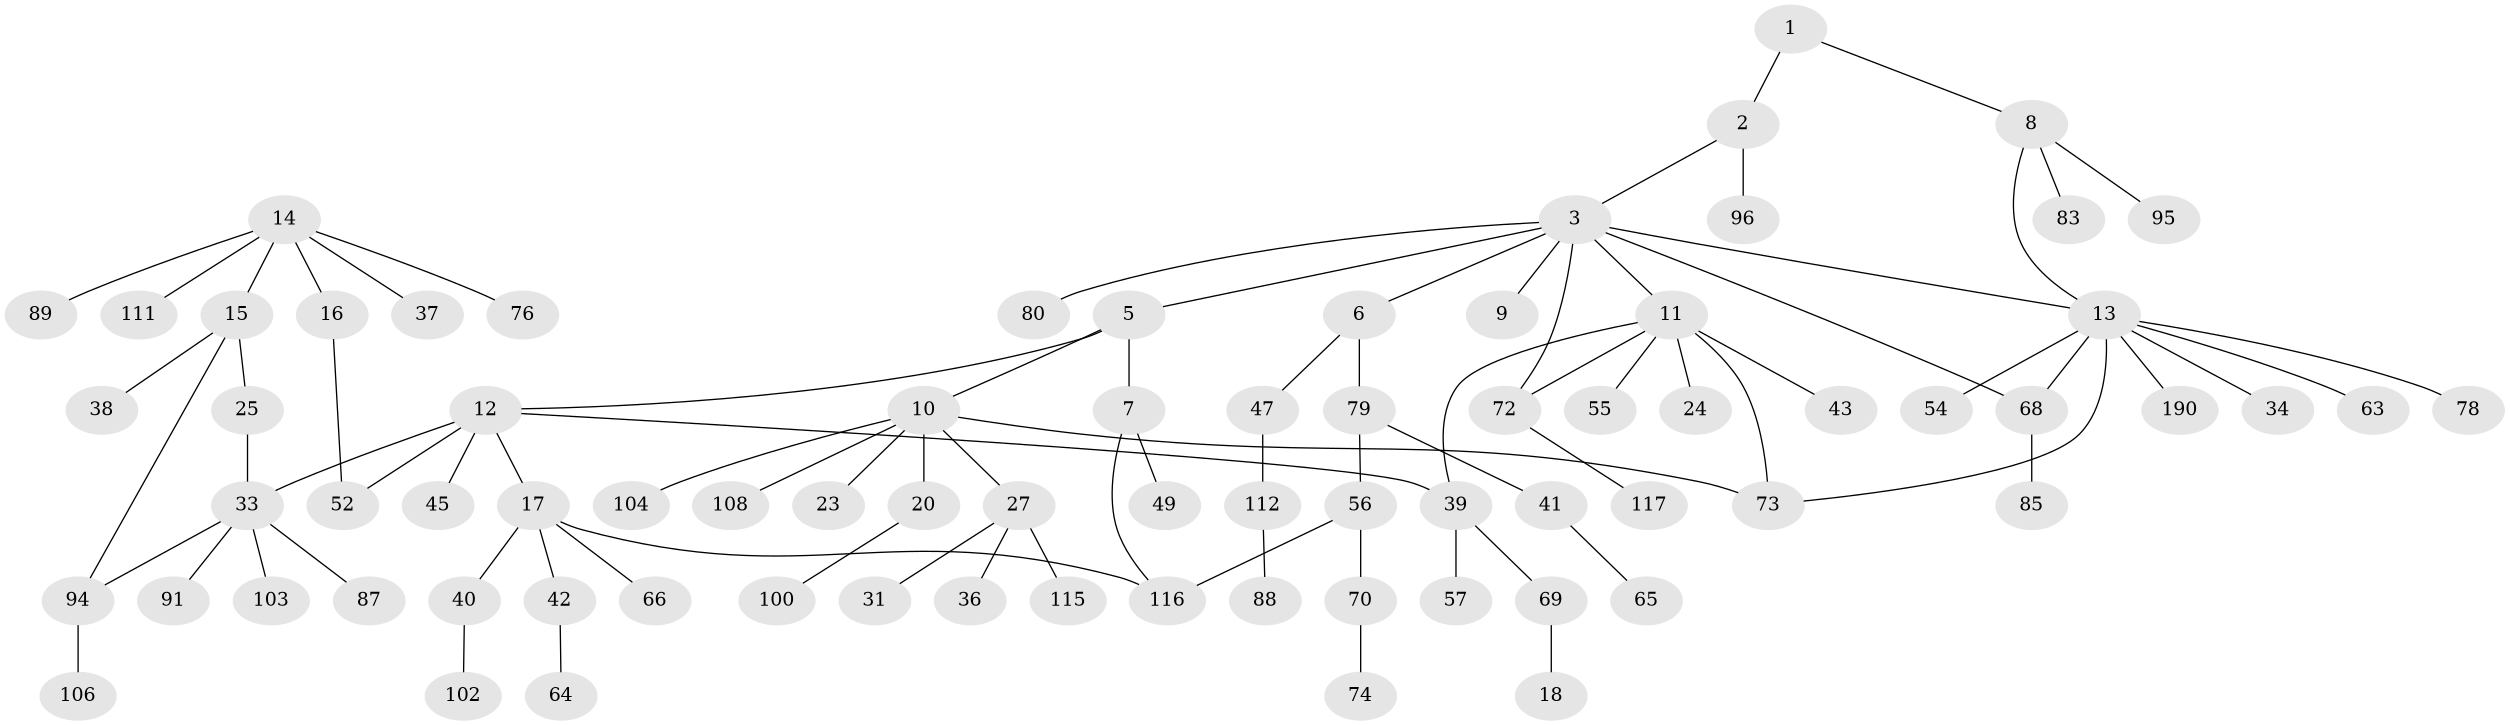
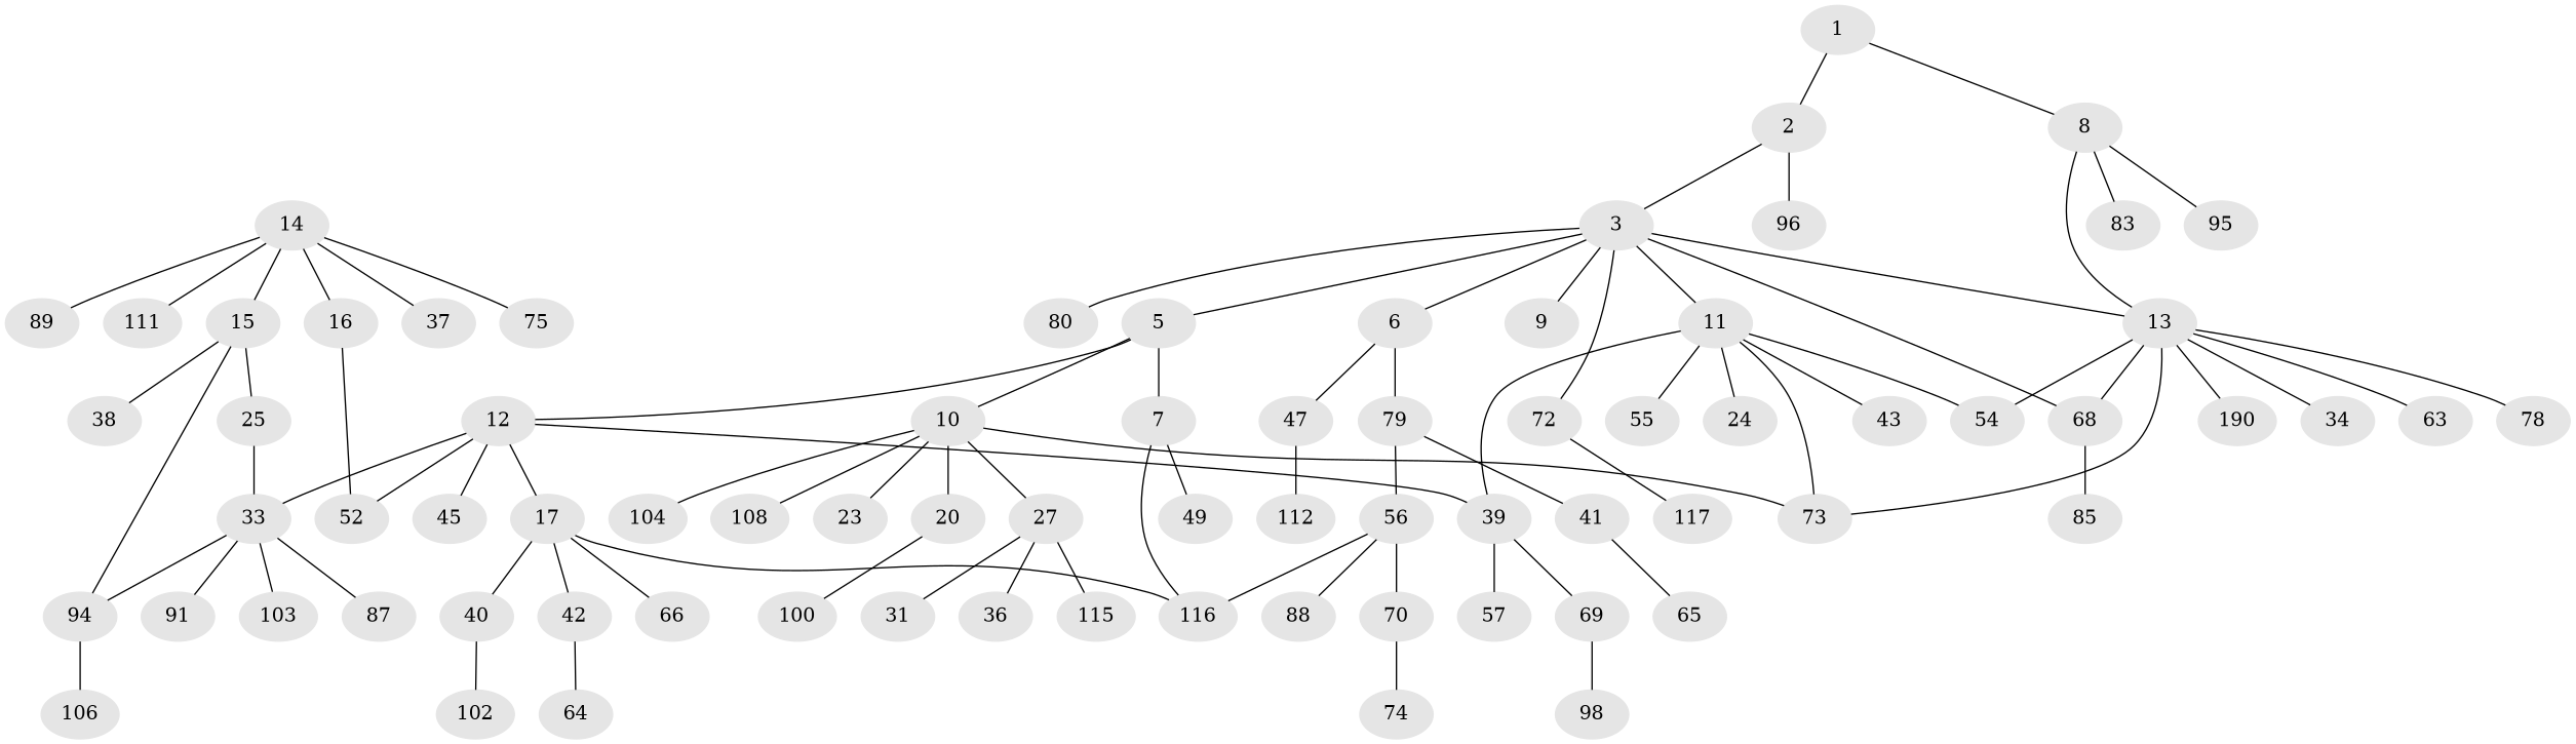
  graph {
    node [color=gray90 style=filled]
    2 [super="+48"]
    3 [super="+4"]
    96 [super="+113"]
    1
    8 [super="+60"]
    13 [super="+62"]
    83
    95
    5 [super="+46"]
    6 [super="+71"]
    9
    11 [super="+30"]
    68 [super="+118"]
    72
    80 [super="+109"]
    7 [super="+18"]
    10 [super="+93"]
    12 [super="+26"]
    n19 [label=79 super="+107"]
    47 [super="+51"]
    24 [super="+28"]
    39 [super="+52"]
    43
    54 [super="+67"]
    55
    73 [super="+82"]
    34 [super="+99"]
    63
    78 [super="+97"]
    n30 [label=190]
    85
    117
    49
    116
    20 [super="+32"]
    23
    27 [super="+29"]
    104
    108
    17 [super="+77"]
    n41 [label=52 super="+35"]
    33 [super="+53"]
    45
    56 [super="+84"]
    41
    112
    14 [super="+59"]
    15 [super="+21"]
    16
    37
-   75 [super="+86" label=76]
+   75 [super="+86"]
    89
    111
    100
    31 [super="+50"]
    36 [super="+58"]
    115
    57
    69 [super="+79"]
    40 [super="+61"]
    42 [super="+44"]
    66 [super="+81"]
    87
    91
    94
    103
    25
    38
    70 [super="+101"]
    88
    102
    64 [super="+76"]
    65 [super="+90"]
    106
-   98 [label=18]
+   98
    74
    2 -- 3
    2 -- 96
    3 -- 13
    3 -- 5
    3 -- 6
    3 -- 9
    3 -- 11
    3 -- 68
    3 -- 72
    3 -- 80
    1 -- 2
    1 -- 8
    8 -- 13
    8 -- 83
    8 -- 95
    13 -- 68
    13 -- 54
    13 -- 73
    13 -- 34
    13 -- 63
    13 -- 78
    13 -- n30
    5 -- 7
    5 -- 10
    5 -- 12
    6 -- n19
    6 -- 47
    11 -- 24
    11 -- 39
    11 -- 43
-   11 -- 72
+   11 -- 54
    11 -- 55
    11 -- 73
    68 -- 85
    72 -- 117
    7 -- 49
    7 -- 116
    10 -- 73
    10 -- 20
    10 -- 23
    10 -- 27
    10 -- 104
    10 -- 108
    12 -- 39
    12 -- 17
    12 -- n41
    12 -- 33
    12 -- 45
    n19 -- 56
    n19 -- 41
    47 -- 112
    39 -- 57
    39 -- 69
    20 -- 100
    27 -- 31 [weight=2]
    27 -- 36
    27 -- 115
    17 -- 116
    17 -- 40
    17 -- 42
    17 -- 66
    33 -- 87
    33 -- 91
    33 -- 94
    33 -- 103
    56 -- 116
    56 -- 70
-   112 -- 88
+   56 -- 88
    41 -- 65
    14 -- 15
    14 -- 16
    14 -- 37
    14 -- 75
    14 -- 89
    14 -- 111
    15 -- 94
    15 -- 25
    15 -- 38
    16 -- n41
    69 -- 98
    40 -- 102
    42 -- 64
    94 -- 106
    25 -- 33
    70 -- 74
  }
